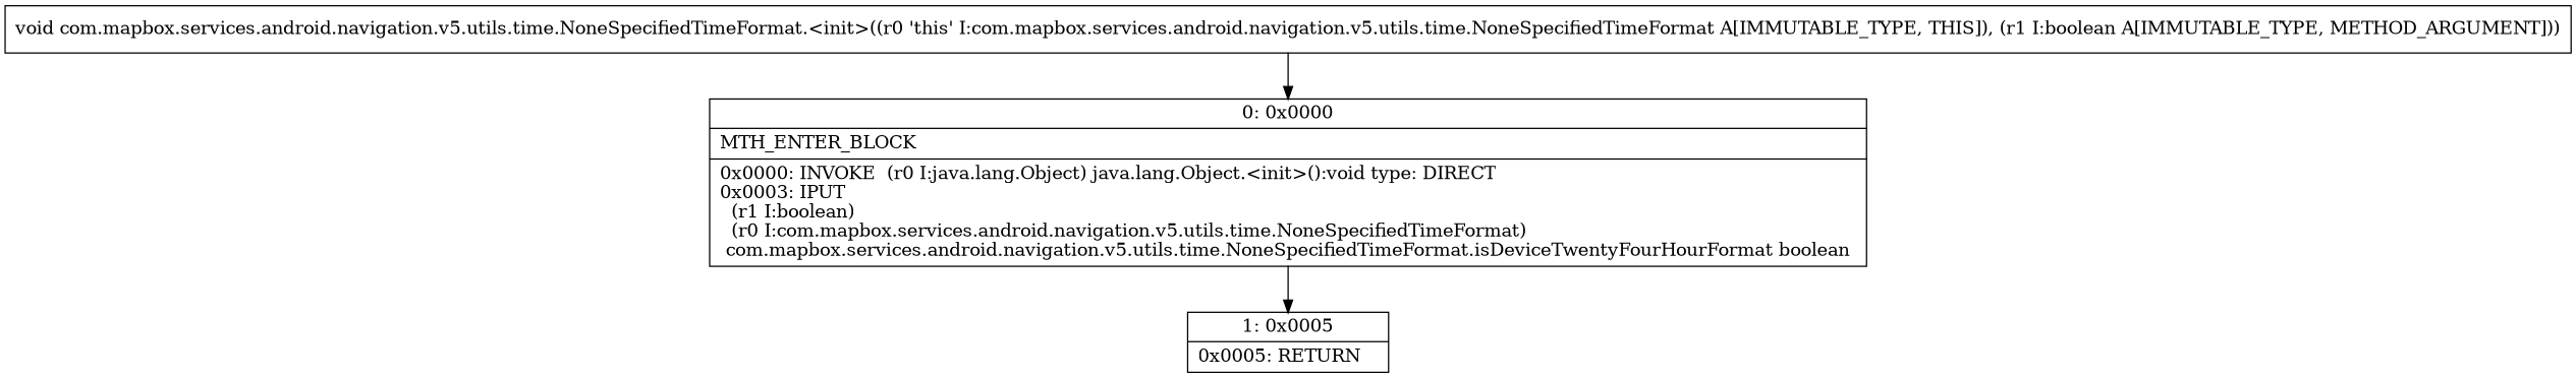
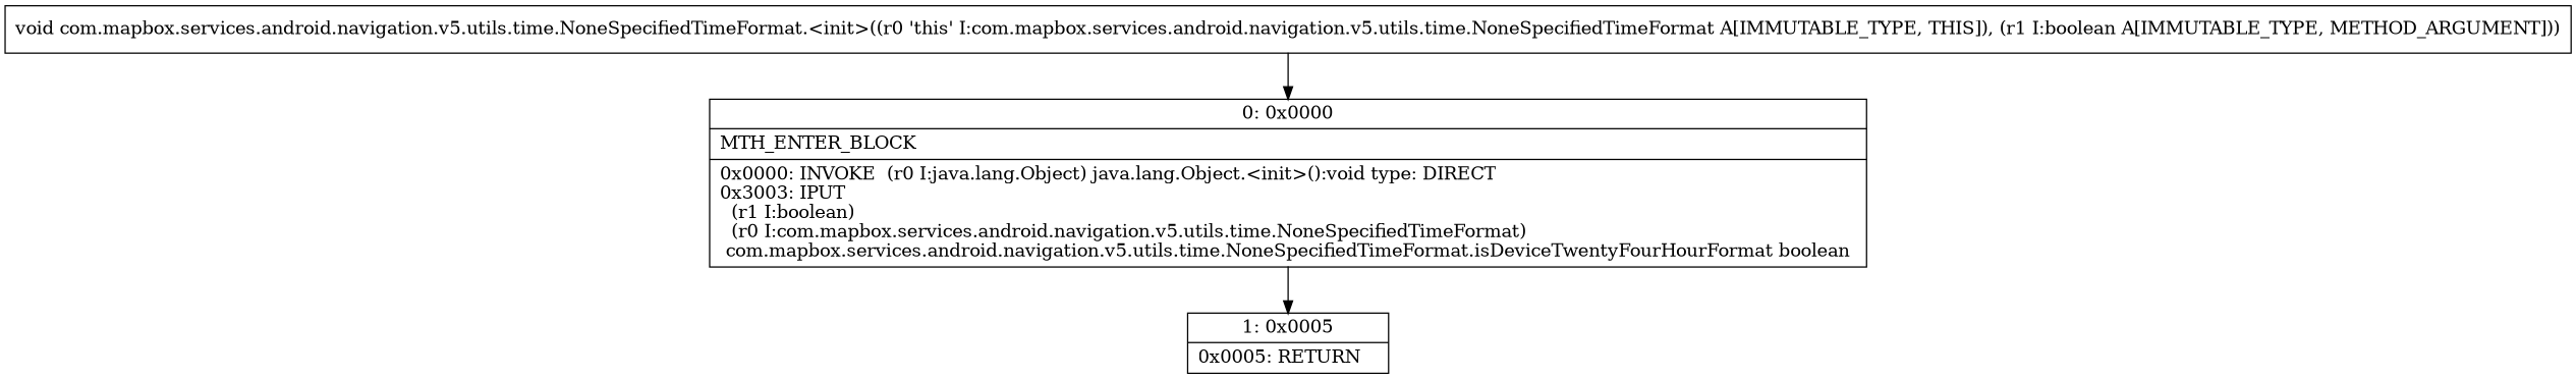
  digraph {
    node [shape=record]
-   n1 [label="{0\:\ 0x0000|MTH_ENTER_BLOCK\l|0x0000: INVOKE  (r0 I:java.lang.Object) java.lang.Object.\<init\>():void type: DIRECT \l0x0003: IPUT  \l  (r1 I:boolean)\l  (r0 I:com.mapbox.services.android.navigation.v5.utils.time.NoneSpecifiedTimeFormat)\l com.mapbox.services.android.navigation.v5.utils.time.NoneSpecifiedTimeFormat.isDeviceTwentyFourHourFormat boolean \l}"]
+   n1 [label="{0\:\ 0x0000|MTH_ENTER_BLOCK\l|0x0000: INVOKE  (r0 I:java.lang.Object) java.lang.Object.\<init\>():void type: DIRECT \l0x3003: IPUT  \l  (r1 I:boolean)\l  (r0 I:com.mapbox.services.android.navigation.v5.utils.time.NoneSpecifiedTimeFormat)\l com.mapbox.services.android.navigation.v5.utils.time.NoneSpecifiedTimeFormat.isDeviceTwentyFourHourFormat boolean \l}"]
    n2 [label="{1\:\ 0x0005|0x0005: RETURN   \l}"]
    n3 [label="{void com.mapbox.services.android.navigation.v5.utils.time.NoneSpecifiedTimeFormat.\<init\>((r0 'this' I:com.mapbox.services.android.navigation.v5.utils.time.NoneSpecifiedTimeFormat A[IMMUTABLE_TYPE, THIS]), (r1 I:boolean A[IMMUTABLE_TYPE, METHOD_ARGUMENT])) }"]
    n1 -> n2
    n3 -> n1
  }
